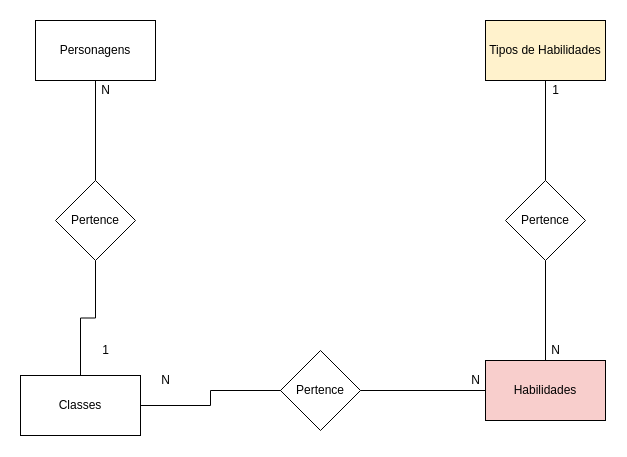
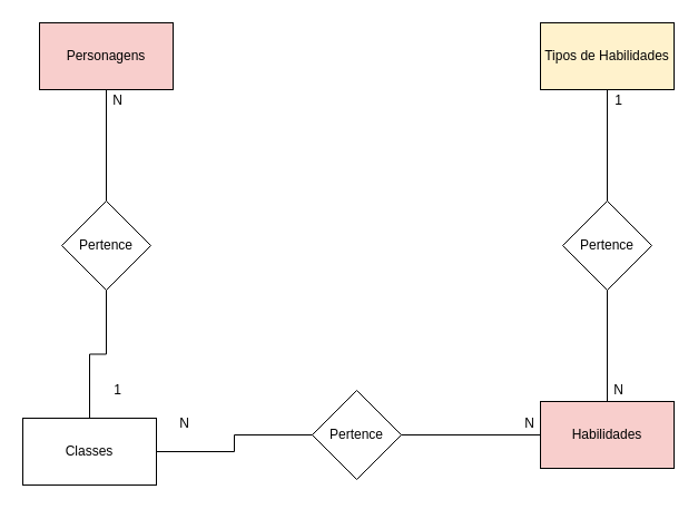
  <mxCell id="0" />
  <mxCell id="1" parent="0" />
- <mxCell id="2" value="Personagens" style="rounded=0;whiteSpace=wrap;html=1;" parent="1" vertex="1"><mxGeometry x="35" y="20" width="120" height="60" as="geometry" /></mxCell>
+ <mxCell id="2" value="Personagens" style="rounded=0;whiteSpace=wrap;html=1;fillColor=#f8cecc;" parent="1" vertex="1"><mxGeometry x="35" y="20" width="120" height="60" as="geometry" /></mxCell>
  <mxCell id="3" style="edgeStyle=orthogonalEdgeStyle;rounded=0;orthogonalLoop=1;jettySize=auto;html=1;endArrow=none;endFill=0;entryX=0.075;entryY=0.5;entryDx=0;entryDy=0;entryPerimeter=0;" parent="1" source="4" target="19" edge="1"><mxGeometry relative="1" as="geometry"><mxPoint x="276" y="390" as="targetPoint" /></mxGeometry></mxCell>
  <mxCell id="4" value="Classes" style="rounded=0;whiteSpace=wrap;html=1;" parent="1" vertex="1"><mxGeometry x="20" y="375" width="120" height="60" as="geometry" /></mxCell>
  <mxCell id="5" value="Habilidades" style="rounded=0;whiteSpace=wrap;html=1;fillColor=#f8cecc;" parent="1" vertex="1"><mxGeometry x="485" y="360" width="120" height="60" as="geometry" /></mxCell>
  <mxCell id="6" value="Tipos de Habilidades" style="whiteSpace=wrap;html=1;fillColor=#fff2cc;" parent="1" vertex="1"><mxGeometry x="485" y="20" width="120" height="60" as="geometry" /></mxCell>
  <mxCell id="7" style="edgeStyle=orthogonalEdgeStyle;rounded=0;orthogonalLoop=1;jettySize=auto;html=1;entryX=0.5;entryY=0;entryDx=0;entryDy=0;endArrow=none;endFill=0;" parent="1" source="9" target="4" edge="1"><mxGeometry relative="1" as="geometry" /></mxCell>
  <mxCell id="8" style="edgeStyle=orthogonalEdgeStyle;rounded=0;orthogonalLoop=1;jettySize=auto;html=1;entryX=0.5;entryY=1;entryDx=0;entryDy=0;endArrow=none;endFill=0;" parent="1" source="9" target="2" edge="1"><mxGeometry relative="1" as="geometry" /></mxCell>
  <mxCell id="9" value="Pertence" style="rhombus;whiteSpace=wrap;html=1;" parent="1" vertex="1"><mxGeometry x="55" y="180" width="80" height="80" as="geometry" /></mxCell>
  <mxCell id="10" style="edgeStyle=orthogonalEdgeStyle;rounded=0;orthogonalLoop=1;jettySize=auto;html=1;entryX=0.5;entryY=1;entryDx=0;entryDy=0;endArrow=none;endFill=0;" parent="1" source="12" target="6" edge="1"><mxGeometry relative="1" as="geometry" /></mxCell>
  <mxCell id="11" style="edgeStyle=orthogonalEdgeStyle;rounded=0;orthogonalLoop=1;jettySize=auto;html=1;entryX=0.5;entryY=0;entryDx=0;entryDy=0;endArrow=none;endFill=0;" parent="1" source="12" target="5" edge="1"><mxGeometry relative="1" as="geometry" /></mxCell>
  <mxCell id="12" value="&lt;span&gt;Pertence&lt;/span&gt;" style="rhombus;whiteSpace=wrap;html=1;" parent="1" vertex="1"><mxGeometry x="505" y="180" width="80" height="80" as="geometry" /></mxCell>
  <mxCell id="13" value="N" style="text;html=1;align=center;verticalAlign=middle;resizable=0;points=[];autosize=1;" parent="1" vertex="1"><mxGeometry x="95" y="80" width="20" height="20" as="geometry" /></mxCell>
  <mxCell id="14" value="1" style="text;html=1;align=center;verticalAlign=middle;resizable=0;points=[];autosize=1;" parent="1" vertex="1"><mxGeometry x="95" y="340" width="20" height="20" as="geometry" /></mxCell>
  <mxCell id="15" value="N" style="text;html=1;align=center;verticalAlign=middle;resizable=0;points=[];autosize=1;" parent="1" vertex="1"><mxGeometry x="155" y="370" width="20" height="20" as="geometry" /></mxCell>
  <mxCell id="16" value="N" style="text;html=1;align=center;verticalAlign=middle;resizable=0;points=[];autosize=1;" parent="1" vertex="1"><mxGeometry x="465" y="370" width="20" height="20" as="geometry" /></mxCell>
  <mxCell id="17" value="N" style="text;html=1;align=center;verticalAlign=middle;resizable=0;points=[];autosize=1;" parent="1" vertex="1"><mxGeometry x="545" y="340" width="20" height="20" as="geometry" /></mxCell>
  <mxCell id="18" value="1" style="text;html=1;align=center;verticalAlign=middle;resizable=0;points=[];autosize=1;" parent="1" vertex="1"><mxGeometry x="545" y="80" width="20" height="20" as="geometry" /></mxCell>
  <mxCell id="19" value="Pertence" style="rhombus;whiteSpace=wrap;html=1;" vertex="1" parent="1"><mxGeometry x="280" y="350" width="80" height="80" as="geometry" /></mxCell>
  <mxCell id="20" value="" style="endArrow=none;html=1;entryX=0;entryY=0.5;entryDx=0;entryDy=0;exitX=1;exitY=0.5;exitDx=0;exitDy=0;" edge="1" parent="1" source="19" target="5"><mxGeometry width="50" height="50" relative="1" as="geometry"><mxPoint x="296" y="440" as="sourcePoint" /><mxPoint x="346" y="390" as="targetPoint" /></mxGeometry></mxCell>
